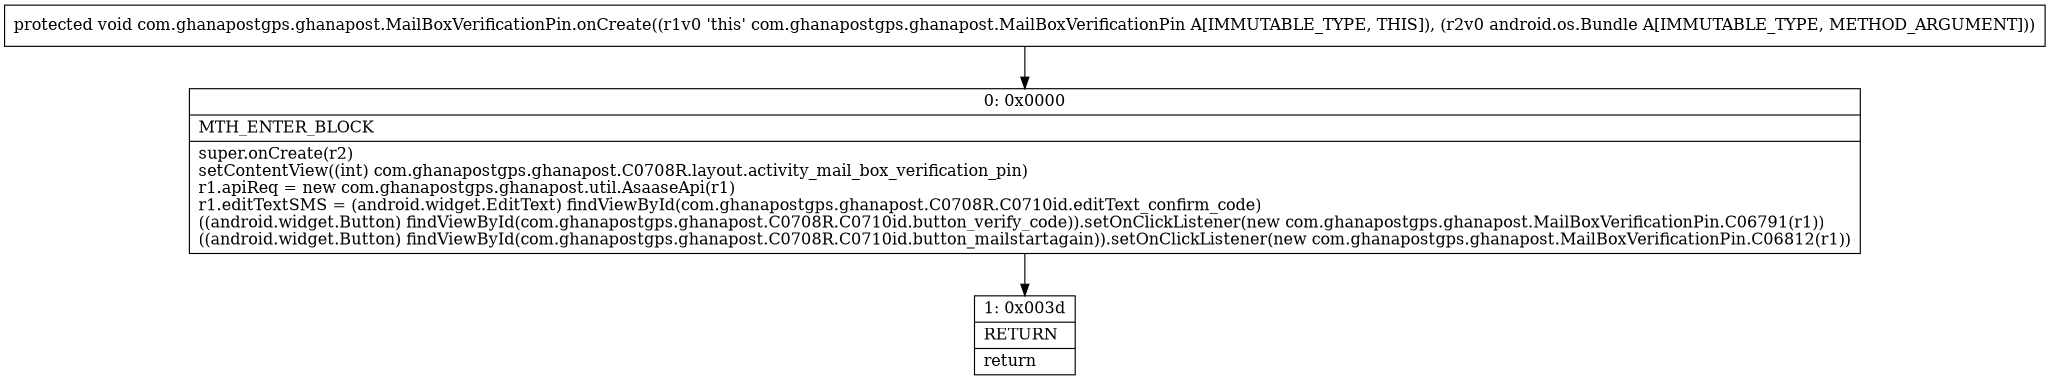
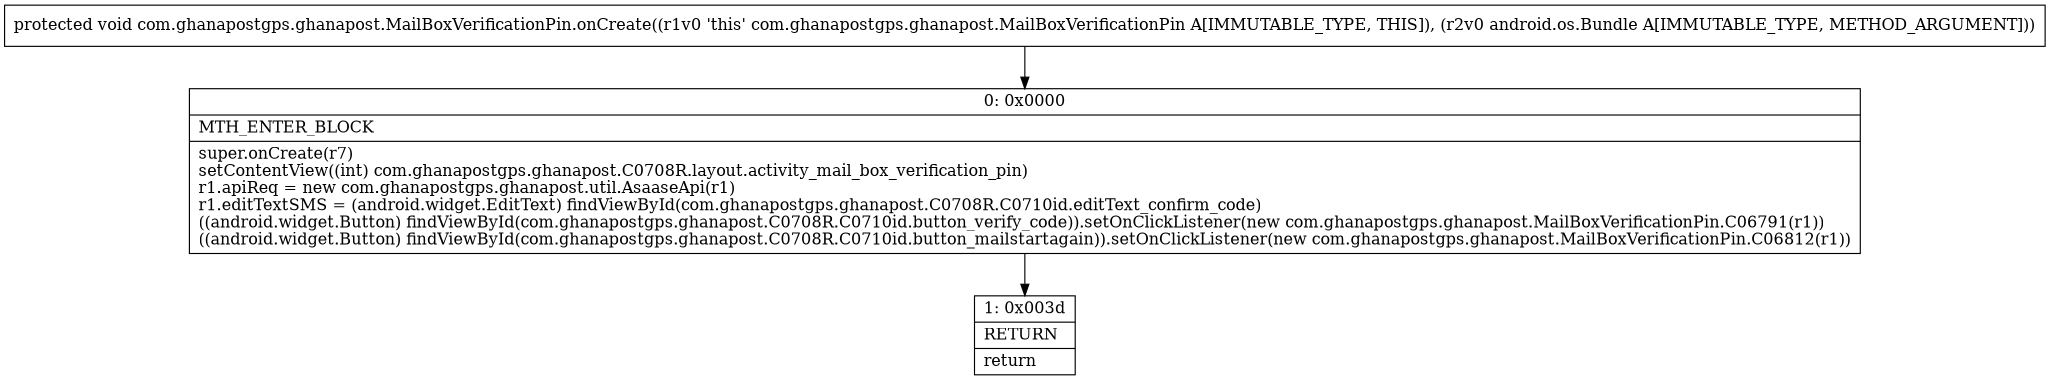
  digraph {
    node [shape=record]
-   n1 [label="{0\:\ 0x0000|MTH_ENTER_BLOCK\l|super.onCreate(r2)\lsetContentView((int) com.ghanapostgps.ghanapost.C0708R.layout.activity_mail_box_verification_pin)\lr1.apiReq = new com.ghanapostgps.ghanapost.util.AsaaseApi(r1)\lr1.editTextSMS = (android.widget.EditText) findViewById(com.ghanapostgps.ghanapost.C0708R.C0710id.editText_confirm_code)\l((android.widget.Button) findViewById(com.ghanapostgps.ghanapost.C0708R.C0710id.button_verify_code)).setOnClickListener(new com.ghanapostgps.ghanapost.MailBoxVerificationPin.C06791(r1))\l((android.widget.Button) findViewById(com.ghanapostgps.ghanapost.C0708R.C0710id.button_mailstartagain)).setOnClickListener(new com.ghanapostgps.ghanapost.MailBoxVerificationPin.C06812(r1))\l}"]
+   n1 [label="{0\:\ 0x0000|MTH_ENTER_BLOCK\l|super.onCreate(r7)\lsetContentView((int) com.ghanapostgps.ghanapost.C0708R.layout.activity_mail_box_verification_pin)\lr1.apiReq = new com.ghanapostgps.ghanapost.util.AsaaseApi(r1)\lr1.editTextSMS = (android.widget.EditText) findViewById(com.ghanapostgps.ghanapost.C0708R.C0710id.editText_confirm_code)\l((android.widget.Button) findViewById(com.ghanapostgps.ghanapost.C0708R.C0710id.button_verify_code)).setOnClickListener(new com.ghanapostgps.ghanapost.MailBoxVerificationPin.C06791(r1))\l((android.widget.Button) findViewById(com.ghanapostgps.ghanapost.C0708R.C0710id.button_mailstartagain)).setOnClickListener(new com.ghanapostgps.ghanapost.MailBoxVerificationPin.C06812(r1))\l}"]
    n2 [label="{1\:\ 0x003d|RETURN\l|return\l}"]
    n3 [label="{protected void com.ghanapostgps.ghanapost.MailBoxVerificationPin.onCreate((r1v0 'this' com.ghanapostgps.ghanapost.MailBoxVerificationPin A[IMMUTABLE_TYPE, THIS]), (r2v0 android.os.Bundle A[IMMUTABLE_TYPE, METHOD_ARGUMENT])) }"]
    n1 -> n2
    n3 -> n1
  }
